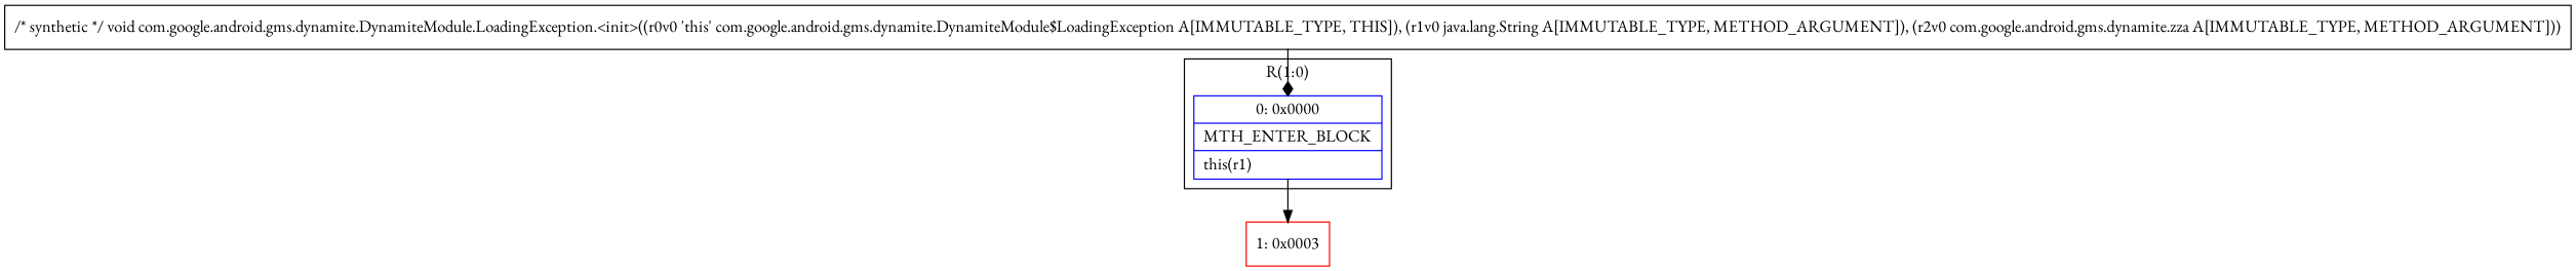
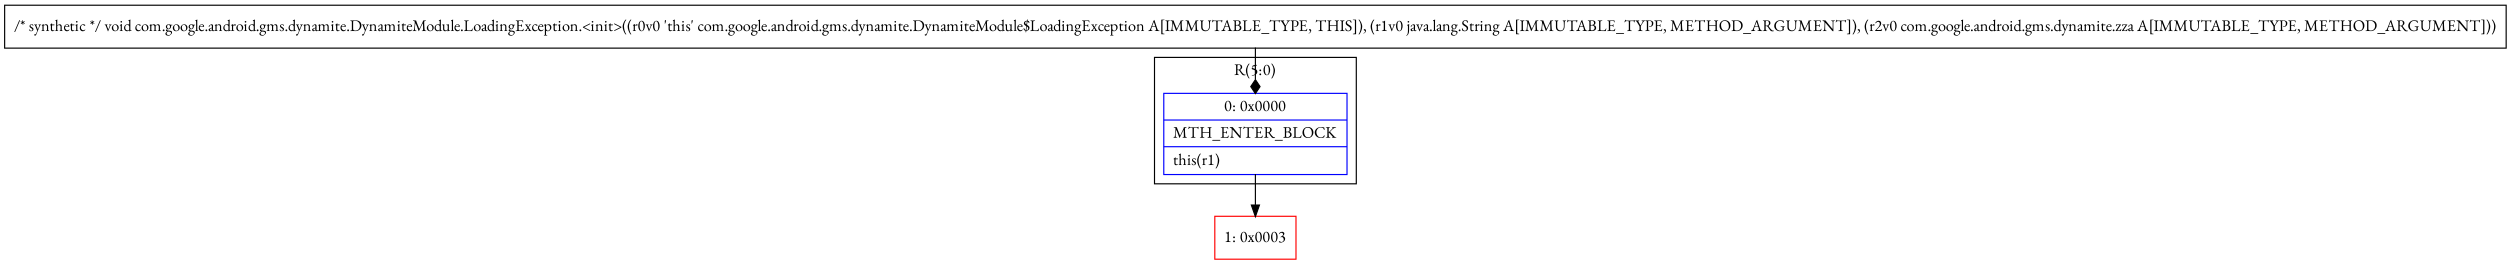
  digraph {
    fontname="EB Garamond"
    node [shape=record fontname="EB Garamond"]
    edge [fontname="EB Garamond"]
    n1 [color=blue label="{0\:\ 0x0000|MTH_ENTER_BLOCK\l|this(r1)\l}"]
    n2 [color=red label="{1\:\ 0x0003}"]
    n3 [label="{\/* synthetic *\/ void com.google.android.gms.dynamite.DynamiteModule.LoadingException.\<init\>((r0v0 'this' com.google.android.gms.dynamite.DynamiteModule$LoadingException A[IMMUTABLE_TYPE, THIS]), (r1v0 java.lang.String A[IMMUTABLE_TYPE, METHOD_ARGUMENT]), (r2v0 com.google.android.gms.dynamite.zza A[IMMUTABLE_TYPE, METHOD_ARGUMENT])) }"]
    subgraph cluster_1 {
-     label="R(1:0)"
+     label="R(5:0)"
      n1
    }
    n1 -> n2 [arrowhead=normal]
    n3 -> n1 [arrowhead=diamond]
  }
